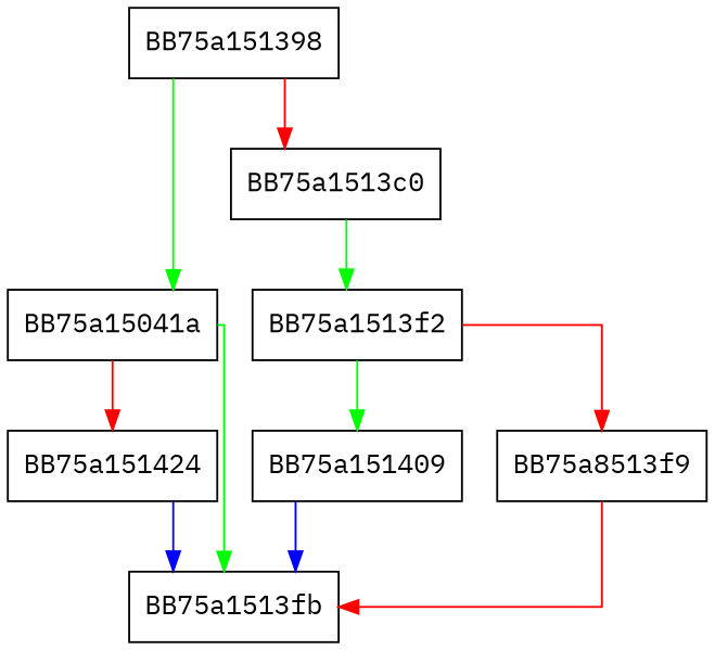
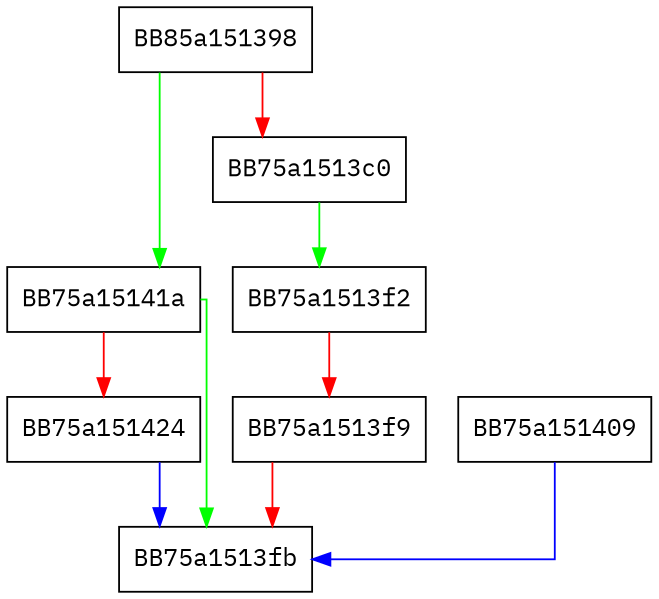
  digraph {
    fontname="IBM Plex Mono"
    splines=ortho
    node [fontname="IBM Plex Mono" shape=box]
    edge [color=green fontname="IBM Plex Mono"]
-   BB75a151398
-   BB75a15141a [label=BB75a15041a]
+   BB75a151398 [label=BB85a151398]
+   BB75a15141a
    BB75a1513c0
    BB75a1513fb
    BB75a151424
    BB75a1513f2
    BB75a151409
-   BB75a1513f9 [label=BB75a8513f9]
+   BB75a1513f9
    BB75a151398 -> BB75a15141a
    BB75a151398 -> BB75a1513c0 [color=red]
    BB75a15141a -> BB75a1513fb
    BB75a15141a -> BB75a151424 [color=red]
    BB75a1513c0 -> BB75a1513f2
    BB75a151424 -> BB75a1513fb [color=blue]
-   BB75a1513f2 -> BB75a151409
    BB75a1513f2 -> BB75a1513f9 [color=red]
    BB75a151409 -> BB75a1513fb [color=blue]
    BB75a1513f9 -> BB75a1513fb [color=red]
  }
